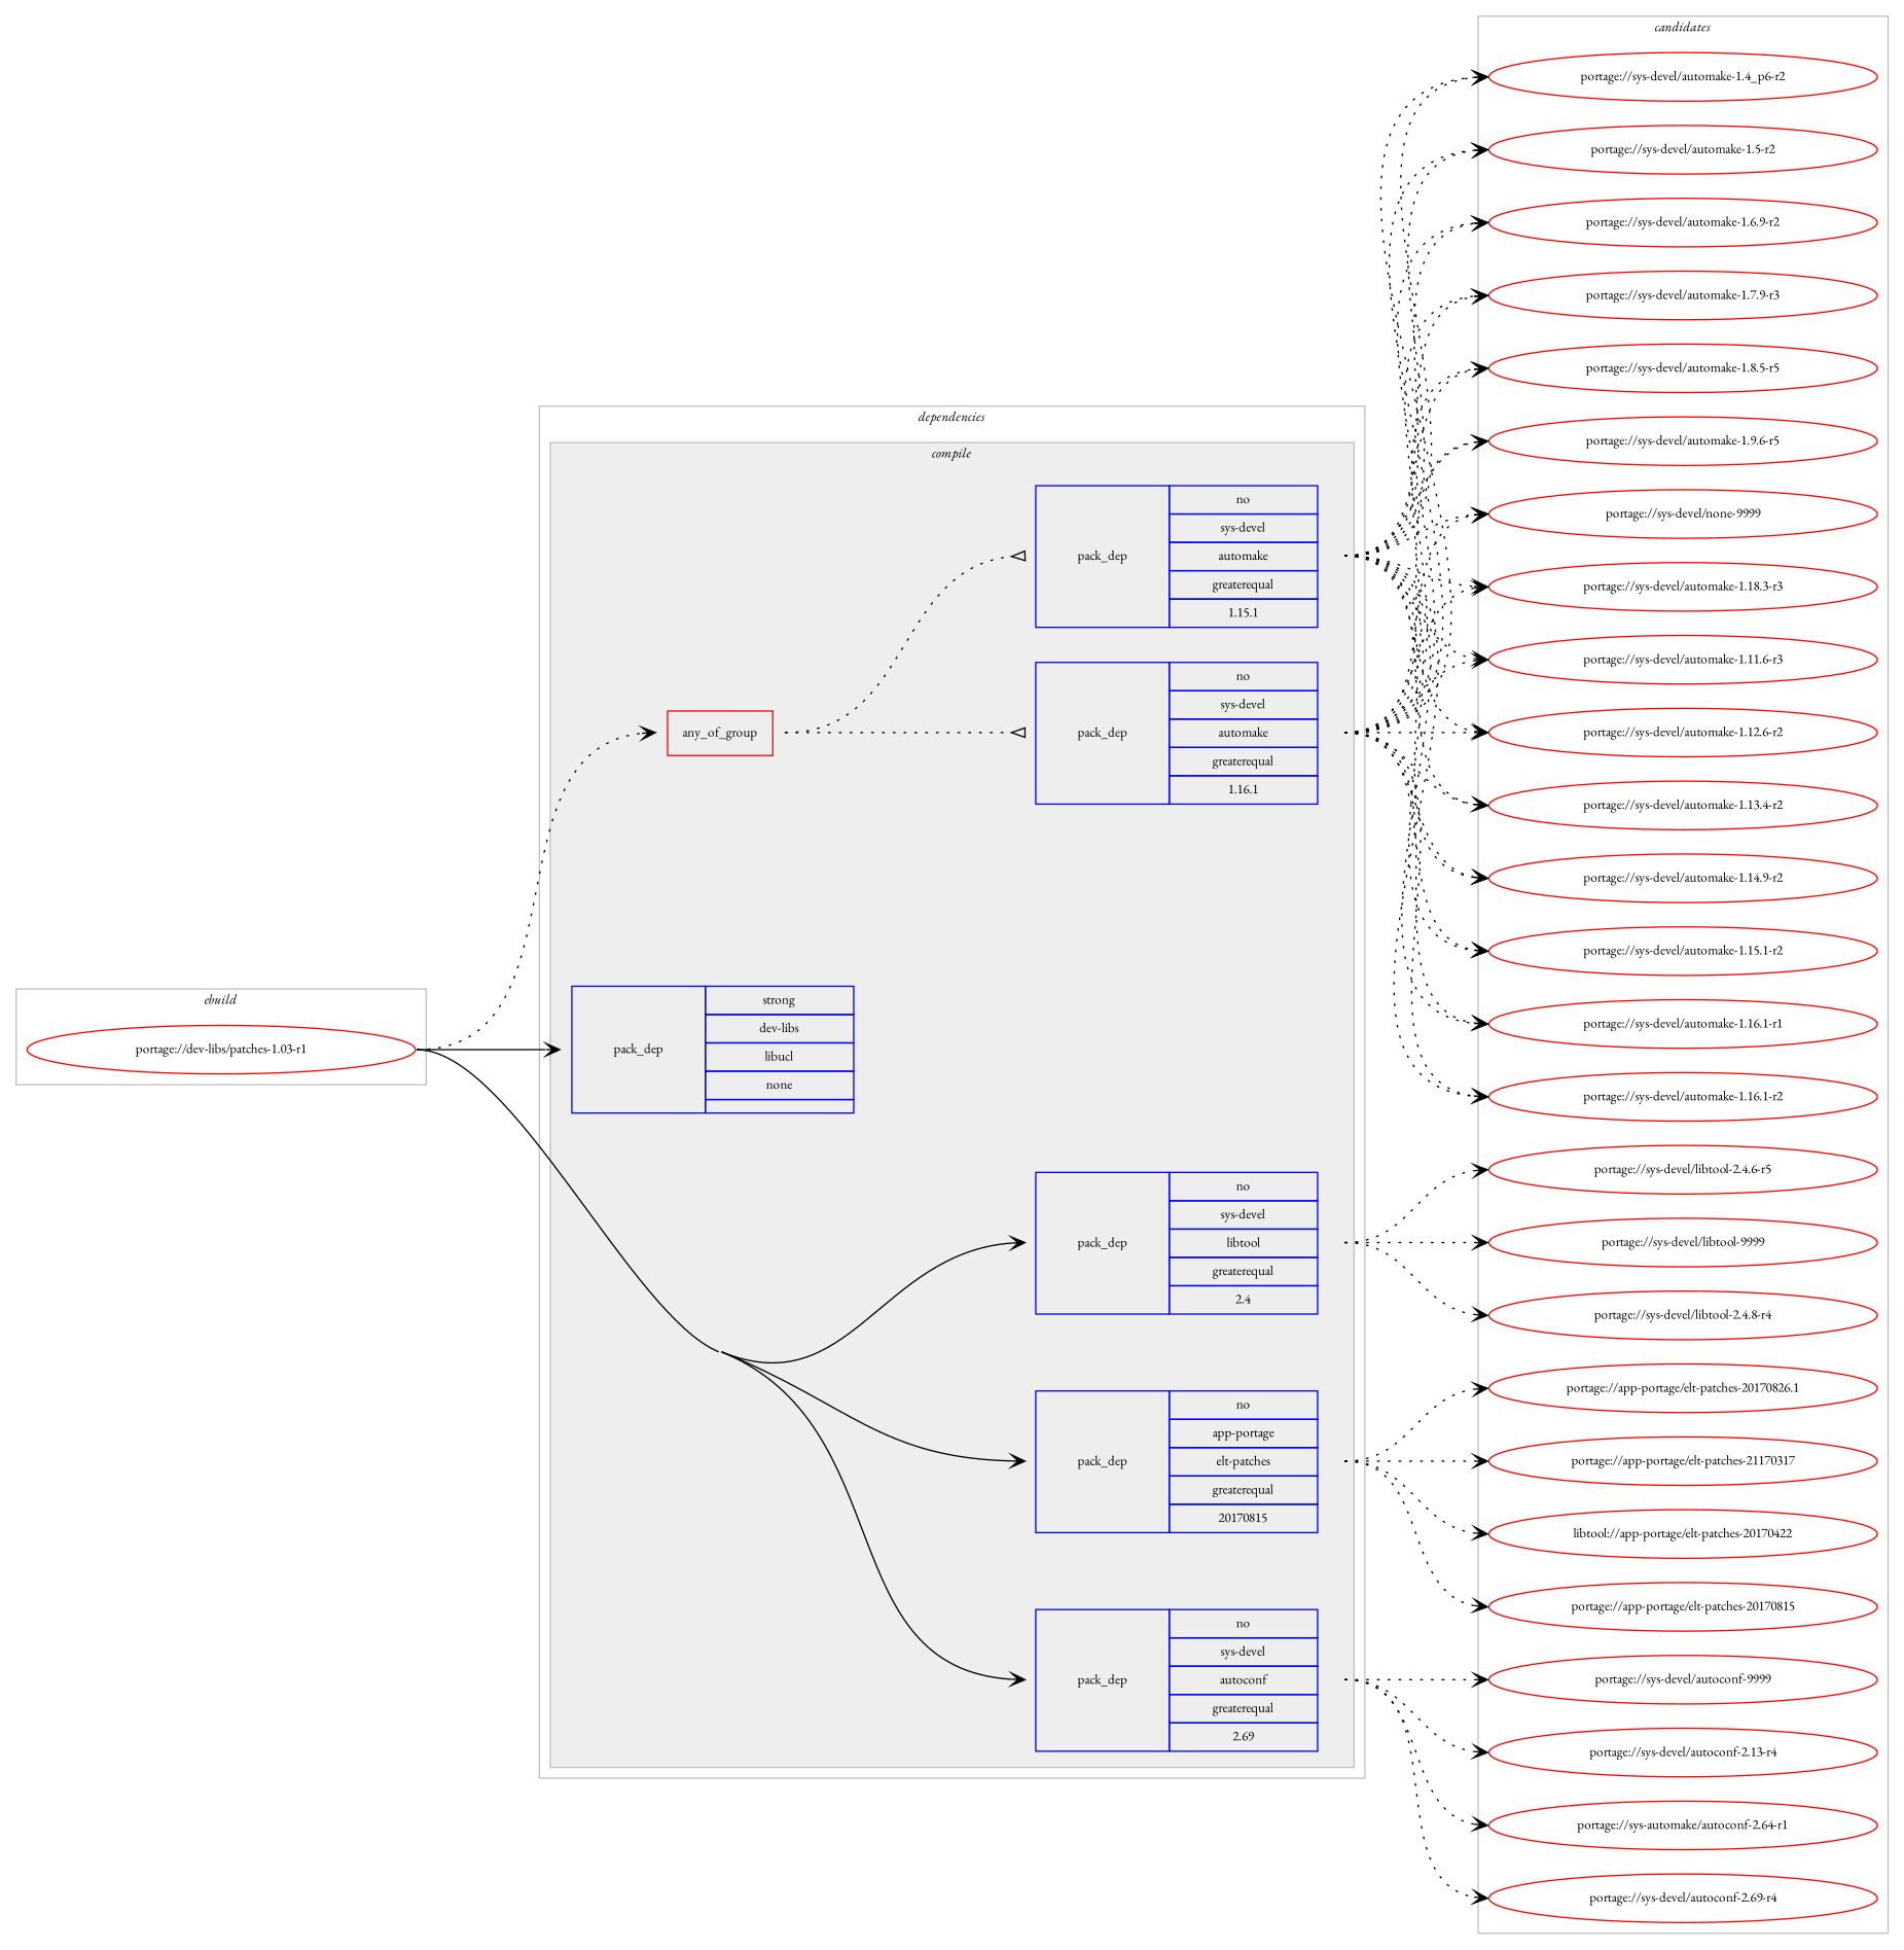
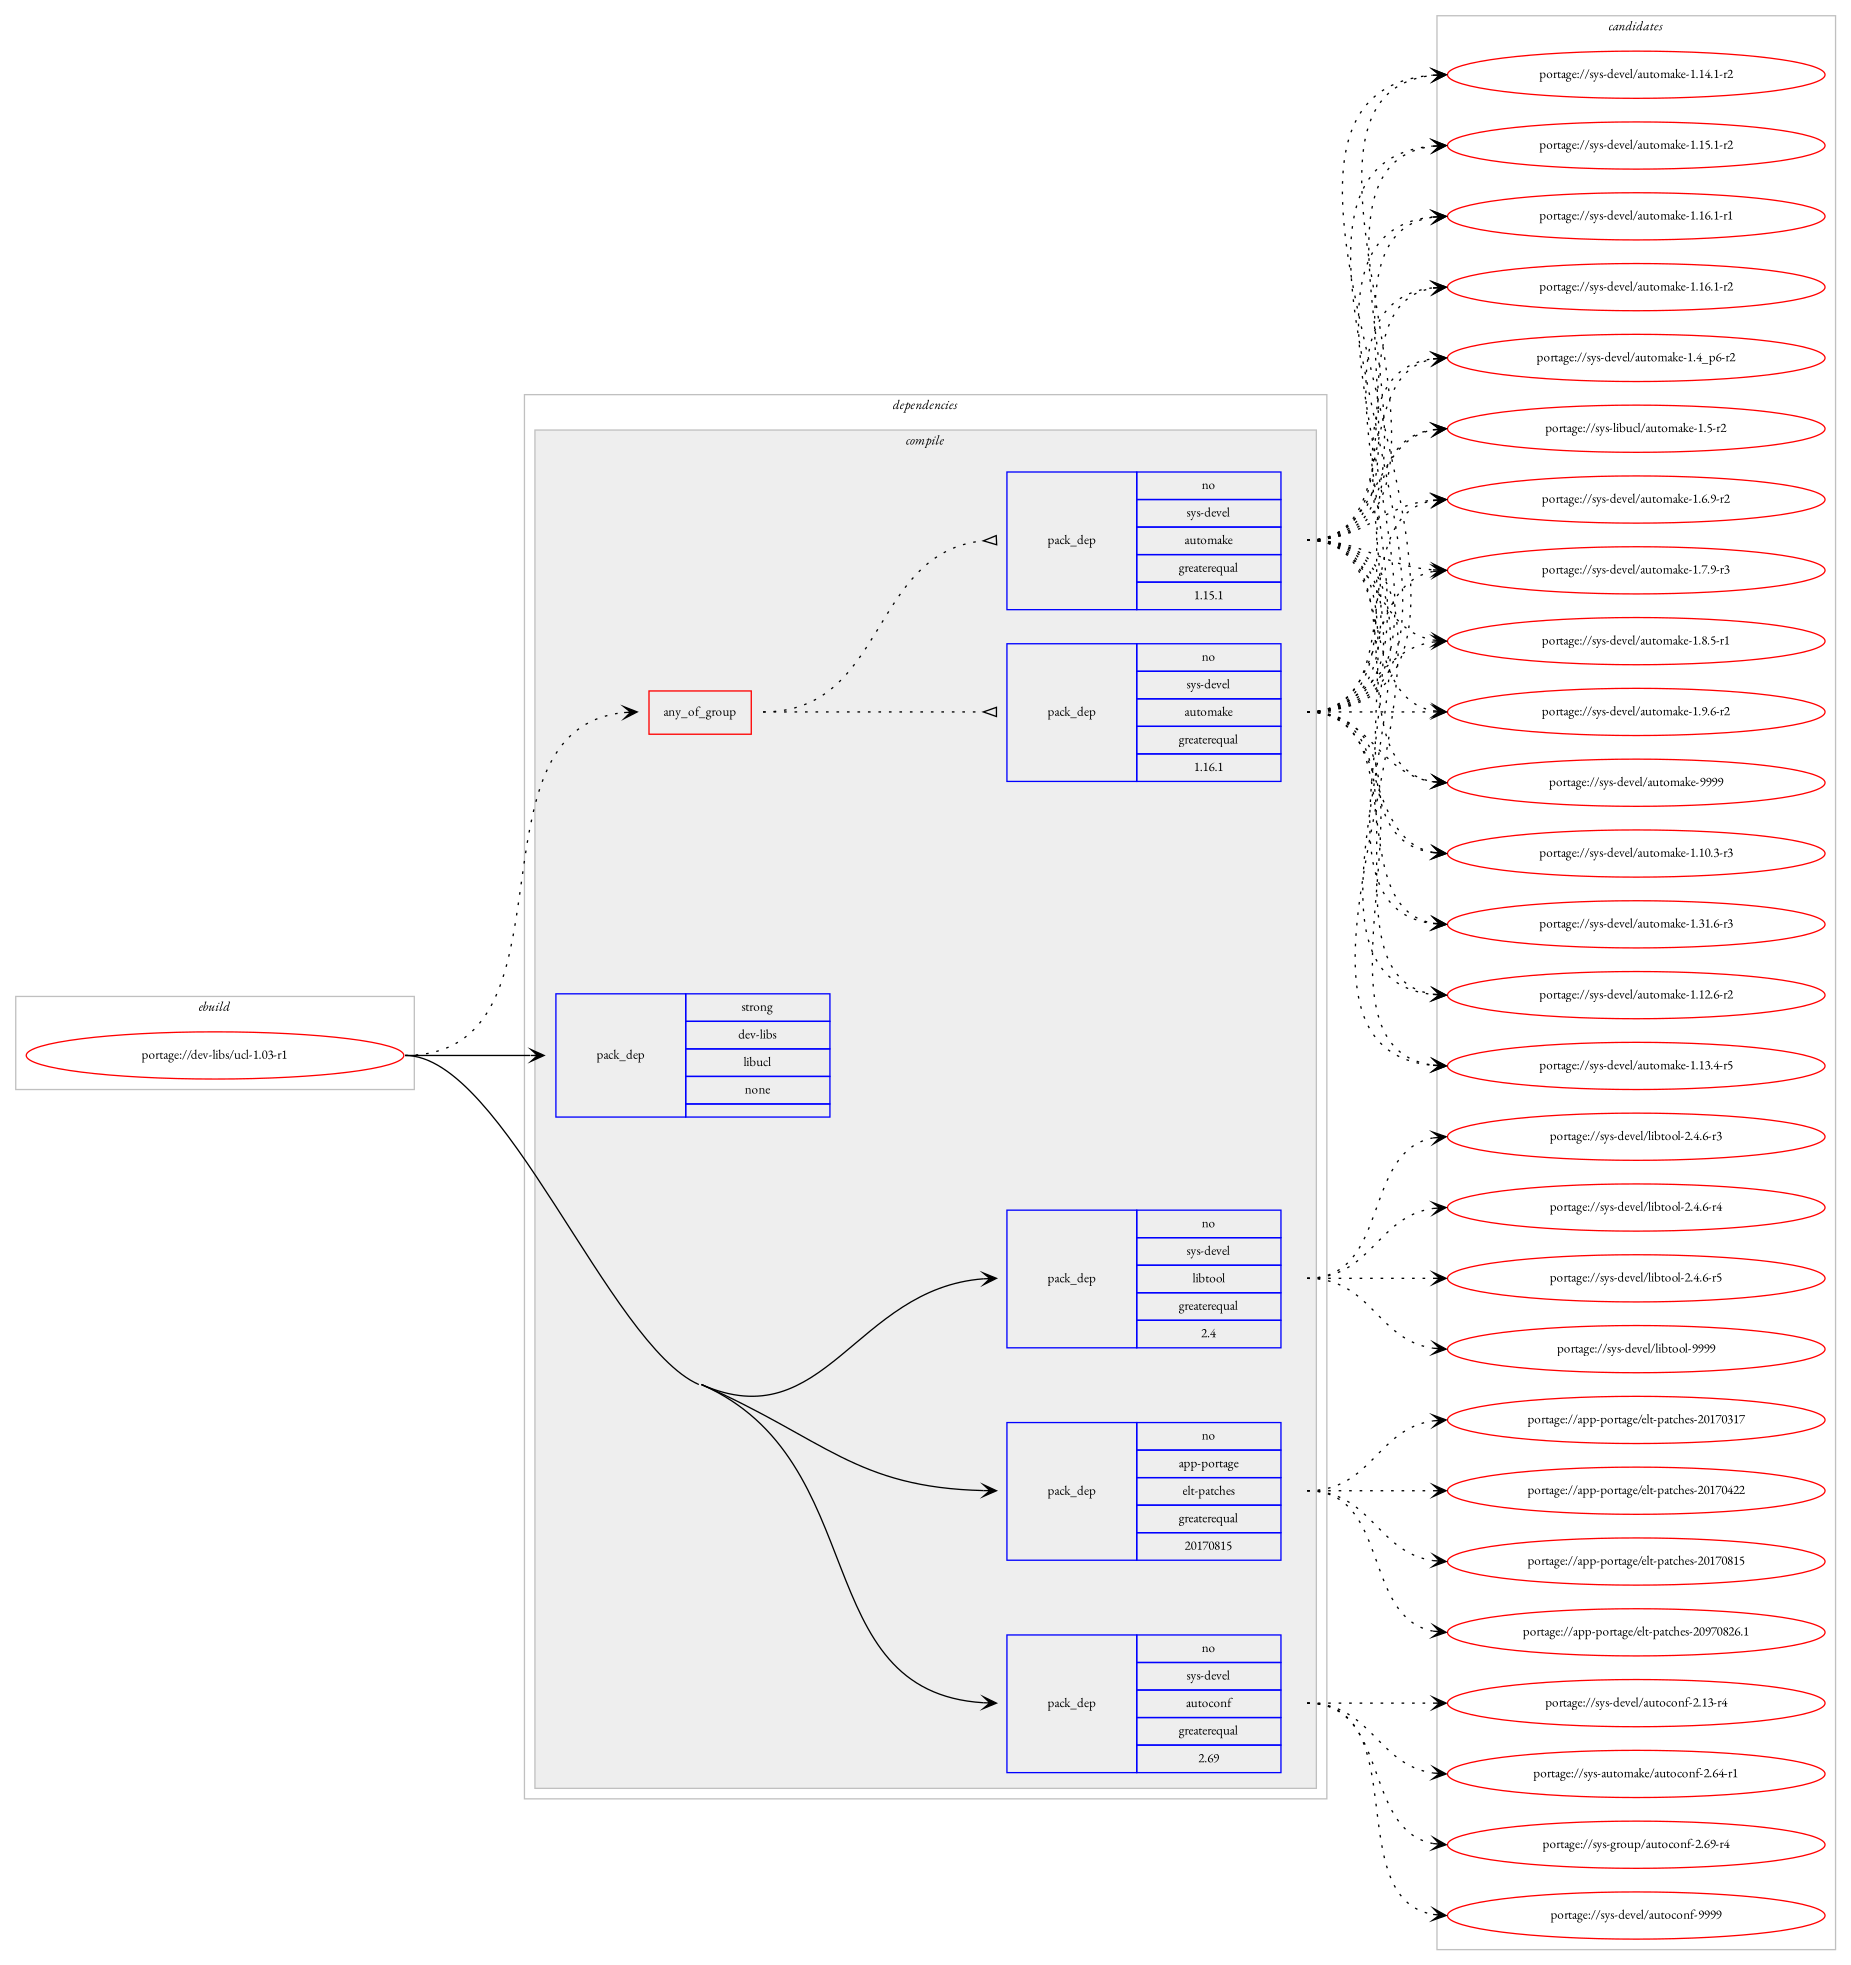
  digraph {
    compound=true
    concentrate=true
    fontname="EB Garamond"
    fontsize=10
    newrank=true
    rankdir=LR
    ranksep=1.5
    node [color=red fontname="EB Garamond" fontsize=10]
    edge [arrowhead=vee fontname="EB Garamond" headport=w style=dotted tailport=e weight=100]
-   n1 [label="portage://dev-libs/patches-1.03-r1" width=4]
+   n1 [label="portage://dev-libs/ucl-1.03-r1" width=4]
    n2 [color=blue label=<<TABLE BORDER="0" CELLBORDER="1" CELLSPACING="0" CELLPADDING="4" WIDTH="220"><TR><TD ROWSPAN="6" CELLPADDING="30">pack_dep</TD></TR><TR><TD WIDTH="110">no</TD></TR><TR><TD>sys-devel</TD></TR><TR><TD>automake</TD></TR><TR><TD>greaterequal</TD></TR><TR><TD>1.16.1</TD></TR></TABLE>> shape=none]
    n3 [color=blue label=<<TABLE BORDER="0" CELLBORDER="1" CELLSPACING="0" CELLPADDING="4" WIDTH="220"><TR><TD ROWSPAN="6" CELLPADDING="30">pack_dep</TD></TR><TR><TD WIDTH="110">no</TD></TR><TR><TD>sys-devel</TD></TR><TR><TD>automake</TD></TR><TR><TD>greaterequal</TD></TR><TR><TD>1.15.1</TD></TR></TABLE>> shape=none]
    n4 [label=<<TABLE BORDER="0" CELLBORDER="1" CELLSPACING="0" CELLPADDING="4"><TR><TD CELLPADDING="10">any_of_group</TD></TR></TABLE>> shape=none]
    n5 [color=blue label=<<TABLE BORDER="0" CELLBORDER="1" CELLSPACING="0" CELLPADDING="4" WIDTH="220"><TR><TD ROWSPAN="6" CELLPADDING="30">pack_dep</TD></TR><TR><TD WIDTH="110">no</TD></TR><TR><TD>app-portage</TD></TR><TR><TD>elt-patches</TD></TR><TR><TD>greaterequal</TD></TR><TR><TD>20170815</TD></TR></TABLE>> shape=none]
    n6 [color=blue label=<<TABLE BORDER="0" CELLBORDER="1" CELLSPACING="0" CELLPADDING="4" WIDTH="220"><TR><TD ROWSPAN="6" CELLPADDING="30">pack_dep</TD></TR><TR><TD WIDTH="110">no</TD></TR><TR><TD>sys-devel</TD></TR><TR><TD>autoconf</TD></TR><TR><TD>greaterequal</TD></TR><TR><TD>2.69</TD></TR></TABLE>> shape=none]
    n7 [color=blue label=<<TABLE BORDER="0" CELLBORDER="1" CELLSPACING="0" CELLPADDING="4" WIDTH="220"><TR><TD ROWSPAN="6" CELLPADDING="30">pack_dep</TD></TR><TR><TD WIDTH="110">no</TD></TR><TR><TD>sys-devel</TD></TR><TR><TD>libtool</TD></TR><TR><TD>greaterequal</TD></TR><TR><TD>2.4</TD></TR></TABLE>> shape=none]
    n8 [color=blue label=<<TABLE BORDER="0" CELLBORDER="1" CELLSPACING="0" CELLPADDING="4" WIDTH="220"><TR><TD ROWSPAN="6" CELLPADDING="30">pack_dep</TD></TR><TR><TD WIDTH="110">strong</TD></TR><TR><TD>dev-libs</TD></TR><TR><TD>libucl</TD></TR><TR><TD>none</TD></TR><TR><TD></TD></TR></TABLE>> shape=none]
-   n9 [label="portage://sys-devel/automake-1.18.3-r3" width=4]
-   n10 [label="portage://sys-devel/automake-1.11.6-r3" width=4]
+   n9 [label="portage://sys-devel/automake-1.10.3-r3" width=4]
+   n10 [label="portage://sys-devel/automake-1.31.6-r3" width=4]
    n11 [label="portage://sys-devel/automake-1.12.6-r2" width=4]
-   n12 [label="portage://sys-devel/automake-1.13.4-r2" width=4]
-   n13 [label="portage://sys-devel/automake-1.14.9-r2" width=4]
+   n12 [label="portage://sys-devel/automake-1.13.4-r5" width=4]
+   n13 [label="portage://sys-devel/automake-1.14.1-r2" width=4]
    n14 [label="portage://sys-devel/automake-1.15.1-r2" width=4]
    n15 [label="portage://sys-devel/automake-1.16.1-r1" width=4]
    n16 [label="portage://sys-devel/automake-1.16.1-r2" width=4]
    n17 [label="portage://sys-devel/automake-1.4_p6-r2" width=4]
-   n18 [label="portage://sys-devel/automake-1.5-r2" width=4]
+   n18 [label="portage://sys-libucl/automake-1.5-r2" width=4]
    n19 [label="portage://sys-devel/automake-1.6.9-r2" width=4]
    n20 [label="portage://sys-devel/automake-1.7.9-r3" width=4]
-   n21 [label="portage://sys-devel/automake-1.8.5-r5" width=4]
-   n22 [label="portage://sys-devel/automake-1.9.6-r5" width=4]
-   n23 [label="portage://sys-devel/none-9999" width=4]
-   n24 [label="portage://app-portage/elt-patches-21170317" width=4]
-   n25 [label="libtool://app-portage/elt-patches-20170422" width=4]
+   n21 [label="portage://sys-devel/automake-1.8.5-r1" width=4]
+   n22 [label="portage://sys-devel/automake-1.9.6-r2" width=4]
+   n23 [label="portage://sys-devel/automake-9999" width=4]
+   n24 [label="portage://app-portage/elt-patches-20170317" width=4]
+   n25 [label="portage://app-portage/elt-patches-20170422" width=4]
    n26 [label="portage://app-portage/elt-patches-20170815" width=4]
-   n27 [label="portage://app-portage/elt-patches-20170826.1" width=4]
+   n27 [label="portage://app-portage/elt-patches-20970826.1" width=4]
    n28 [label="portage://sys-devel/autoconf-2.13-r4" width=4]
    n29 [label="portage://sys-automake/autoconf-2.64-r1" width=4]
-   n30 [label="portage://sys-devel/autoconf-2.69-r4" width=4]
+   n30 [label="portage://sys-group/autoconf-2.69-r4" width=4]
    n31 [label="portage://sys-devel/autoconf-9999" width=4]
-   n33 [label="portage://sys-devel/libtool-2.4.8-r4" width=4]
+   n32 [label="portage://sys-devel/libtool-2.4.6-r3" width=4]
+   n33 [label="portage://sys-devel/libtool-2.4.6-r4" width=4]
    n34 [label="portage://sys-devel/libtool-2.4.6-r5" width=4]
    n35 [label="portage://sys-devel/libtool-9999" width=4]
    subgraph cluster_1 {
      color=gray
      label=<<i>ebuild</i>>
      rank=same
      n1
    }
    subgraph cluster_2 {
      color=gray
      label=<<i>dependencies</i>>
      subgraph cluster_3 {
        color=gray
        fillcolor="#eeeeee"
        label=<<i>compile</i>>
        style=filled
        subgraph sub_4 {
          color=gray
          fillcolor="#eeeeee"
          label=<<i>compile</i>>
          style=filled
          n4
          subgraph sub_5 {
            color=gray
            fillcolor="#eeeeee"
            label=<<i>compile</i>>
            style=filled
            n2
          }
          subgraph sub_6 {
            color=gray
            fillcolor="#eeeeee"
            label=<<i>compile</i>>
            style=filled
            n3
          }
        }
        subgraph sub_7 {
          color=gray
          fillcolor="#eeeeee"
          label=<<i>compile</i>>
          style=filled
          n5
        }
        subgraph sub_8 {
          color=gray
          fillcolor="#eeeeee"
          label=<<i>compile</i>>
          style=filled
          n6
        }
        subgraph sub_9 {
          color=gray
          fillcolor="#eeeeee"
          label=<<i>compile</i>>
          style=filled
          n7
        }
        subgraph sub_10 {
          color=gray
          fillcolor="#eeeeee"
          label=<<i>compile</i>>
          style=filled
          n8
        }
      }
      subgraph cluster_11 {
        color=gray
        fillcolor="#eeeeee"
        label=<<i>compile and run</i>>
        style=filled
      }
      subgraph cluster_12 {
        color=gray
        fillcolor="#eeeeee"
        label=<<i>run</i>>
        style=filled
      }
    }
    subgraph cluster_13 {
      color=gray
      label=<<i>candidates</i>>
      rank=same
      subgraph sub_14 {
        color=black
        label=<<i>candidates</i>>
        nodesep=1
        rank=same
        n9
        n10
        n11
        n12
        n13
        n14
        n15
        n16
        n17
        n18
        n19
        n20
        n21
        n22
        n23
      }
      subgraph sub_15 {
        color=black
        label=<<i>candidates</i>>
        nodesep=1
        rank=same
        n9
        n10
        n11
        n12
        n13
        n14
        n15
        n16
        n17
        n18
        n19
        n20
        n21
        n22
        n23
      }
      subgraph sub_16 {
        color=black
        label=<<i>candidates</i>>
        nodesep=1
        rank=same
        n24
        n25
        n26
        n27
      }
      subgraph sub_17 {
        color=black
        label=<<i>candidates</i>>
        nodesep=1
        rank=same
        n28
        n29
        n30
        n31
      }
      subgraph sub_18 {
        color=black
        label=<<i>candidates</i>>
        nodesep=1
        rank=same
+       n32
        n33
        n34
        n35
      }
      subgraph sub_19 {
        color=black
        label=<<i>candidates</i>>
        nodesep=1
        rank=same
      }
    }
    n1 -> n4 [weight=20]
    n1 -> n5 [style=solid weight=20]
    n1 -> n6 [style=solid weight=20]
    n1 -> n7 [style=solid weight=20]
    n1 -> n8 [style=solid weight=20]
    n2 -> n9
    n2 -> n10
    n2 -> n11
    n2 -> n12
    n2 -> n13
    n2 -> n14
    n2 -> n15
    n2 -> n16
    n2 -> n17
    n2 -> n18
    n2 -> n19
    n2 -> n20
    n2 -> n21
    n2 -> n22
    n2 -> n23
    n3 -> n9
    n3 -> n10
    n3 -> n11
    n3 -> n12
    n3 -> n13
    n3 -> n14
    n3 -> n15
    n3 -> n16
    n3 -> n17
    n3 -> n18
    n3 -> n19
    n3 -> n20
    n3 -> n21
    n3 -> n22
    n3 -> n23
    n4 -> n2 [arrowhead=oinv weight=20]
    n4 -> n3 [arrowhead=oinv weight=20]
    n5 -> n24
    n5 -> n25
    n5 -> n26
    n5 -> n27
    n6 -> n28
    n6 -> n29
    n6 -> n30
    n6 -> n31
+   n7 -> n32
    n7 -> n33
    n7 -> n34
    n7 -> n35
  }
